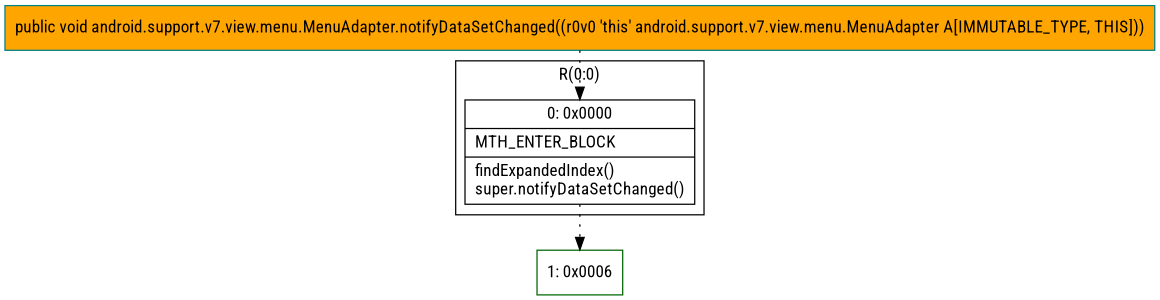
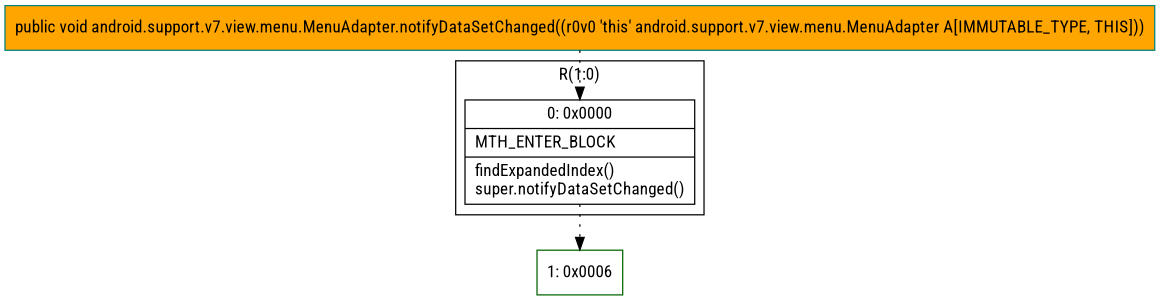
  digraph {
    fontname="Roboto Condensed"
    node [shape=record style=filled fillcolor=white fontname="Roboto Condensed"]
    edge [style=dotted fontname="Roboto Condensed"]
    n1 [color=black label="{0\:\ 0x0000|MTH_ENTER_BLOCK\l|findExpandedIndex()\lsuper.notifyDataSetChanged()\l}"]
    n2 [color=darkgreen label="{1\:\ 0x0006}"]
    n3 [label="{public void android.support.v7.view.menu.MenuAdapter.notifyDataSetChanged((r0v0 'this' android.support.v7.view.menu.MenuAdapter A[IMMUTABLE_TYPE, THIS])) }" fillcolor=orange color=teal]
    subgraph cluster_1 {
-     label="R(0:0)"
+     label="R(1:0)"
      n1
    }
    n1 -> n2
    n3 -> n1
  }
